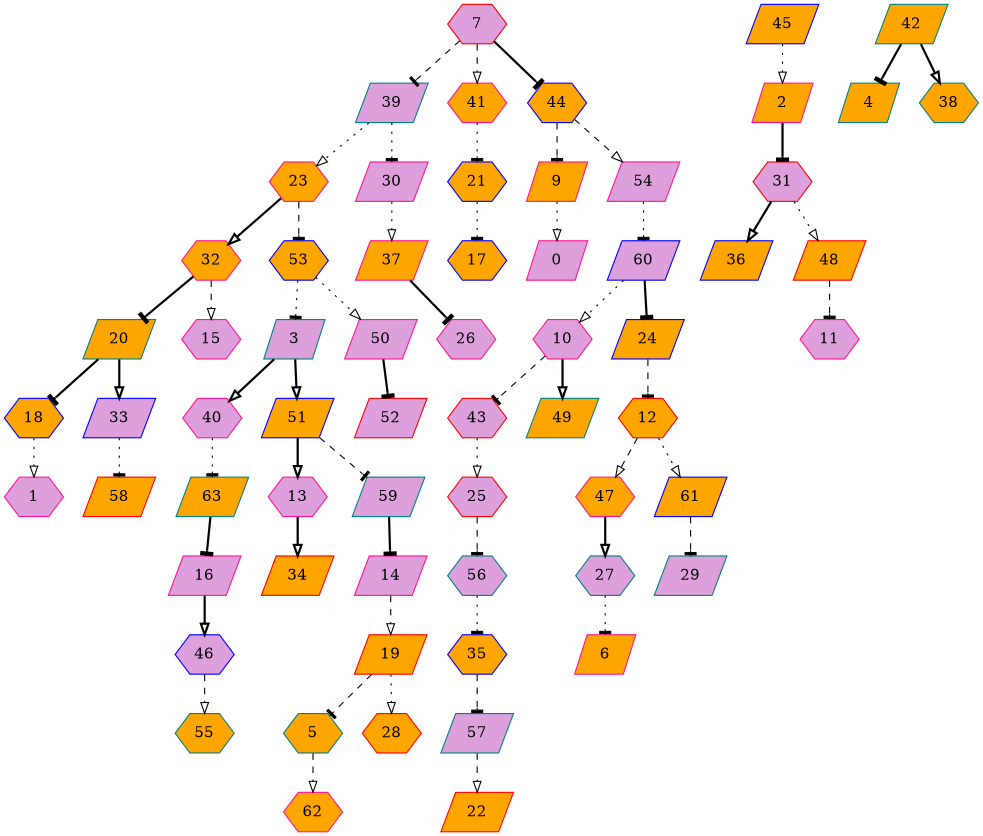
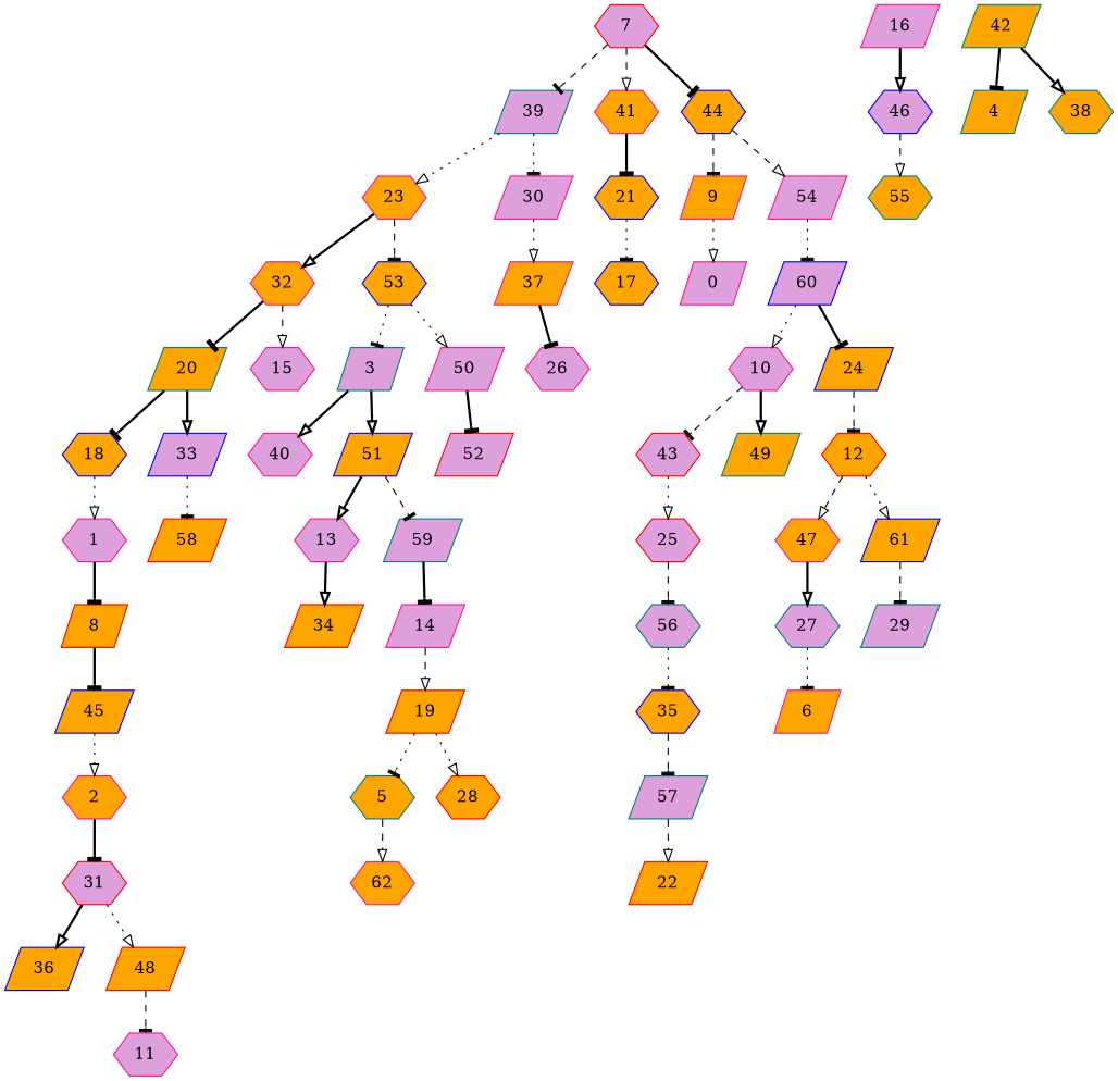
  strict digraph {
    node [color=deeppink fillcolor=orange shape=parallelogram style=filled]
    edge [arrowhead=tee style=bold]
    1 [fillcolor=plum shape=hexagon]
+   8 [color=red]
    45 [color=blue]
-   2
+   2 [shape=hexagon]
    31 [color=red fillcolor=plum shape=hexagon]
    36 [color=blue]
    48 [color=red]
    11 [fillcolor=plum shape=hexagon]
    3 [color=teal fillcolor=plum]
    40 [fillcolor=plum shape=hexagon]
    51 [color=blue]
-   63 [color=teal]
    13 [fillcolor=plum shape=hexagon]
    59 [color=teal fillcolor=plum]
    16 [fillcolor=plum]
    34 [color=red]
    14 [fillcolor=plum]
    5 [color=teal shape=hexagon]
    62 [shape=hexagon]
    7 [color=red fillcolor=plum shape=hexagon]
    39 [color=teal fillcolor=plum]
    41 [shape=hexagon]
    44 [color=blue shape=hexagon]
    23 [shape=hexagon]
    30 [fillcolor=plum]
    21 [color=blue shape=hexagon]
    9
    54 [fillcolor=plum]
    32 [shape=hexagon]
    53 [color=blue shape=hexagon]
    37
    17 [color=blue shape=hexagon]
    0 [fillcolor=plum]
    60 [color=blue fillcolor=plum]
    10 [fillcolor=plum shape=hexagon]
    43 [color=red fillcolor=plum shape=hexagon]
    49 [color=teal]
    25 [color=red fillcolor=plum shape=hexagon]
    56 [color=teal fillcolor=plum shape=hexagon]
    12 [color=red shape=hexagon]
    47 [shape=hexagon]
    61 [color=blue]
    27 [color=teal fillcolor=plum shape=hexagon]
    29 [color=teal fillcolor=plum]
    6
    19 [color=red]
    28 [color=red shape=hexagon]
    46 [color=blue fillcolor=plum shape=hexagon]
    55 [color=teal shape=hexagon]
    18 [color=blue shape=hexagon]
    20 [color=teal]
    33 [color=blue fillcolor=plum]
    58 [color=red]
    15 [fillcolor=plum shape=hexagon]
    50 [fillcolor=plum]
    52 [color=red fillcolor=plum]
    24 [color=blue]
    35 [color=blue shape=hexagon]
    57 [color=teal fillcolor=plum]
    26 [fillcolor=plum shape=hexagon]
    22 [color=red]
    42 [color=teal]
    4 [color=teal]
    38 [color=teal shape=hexagon]
+   1 -> 8
+   8 -> 45
    45 -> 2 [arrowhead=onormal style=dotted]
    2 -> 31
    31 -> 36 [arrowhead=onormal]
    31 -> 48 [arrowhead=onormal style=dotted]
    48 -> 11 [style=dashed]
    3 -> 40 [arrowhead=onormal]
    3 -> 51 [arrowhead=onormal]
-   40 -> 63 [style=dotted]
    51 -> 13 [arrowhead=onormal]
    51 -> 59 [style=dashed]
-   63 -> 16
    13 -> 34 [arrowhead=onormal]
    59 -> 14
    16 -> 46 [arrowhead=onormal]
    14 -> 19 [arrowhead=onormal style=dashed]
    5 -> 62 [arrowhead=onormal style=dashed]
    7 -> 39 [style=dashed]
    7 -> 41 [arrowhead=onormal style=dashed]
    7 -> 44
    39 -> 23 [arrowhead=onormal style=dotted]
    39 -> 30 [style=dotted]
-   41 -> 21 [style=dotted]
+   41 -> 21
    44 -> 9 [style=dashed]
    44 -> 54 [arrowhead=onormal style=dashed]
    23 -> 32 [arrowhead=onormal]
    23 -> 53 [style=dashed]
    30 -> 37 [arrowhead=onormal style=dotted]
    21 -> 17 [style=dotted]
    9 -> 0 [arrowhead=onormal style=dotted]
    54 -> 60 [style=dotted]
    32 -> 20
    32 -> 15 [arrowhead=onormal style=dashed]
    53 -> 3 [style=dotted]
    53 -> 50 [arrowhead=onormal style=dotted]
    37 -> 26
    60 -> 10 [arrowhead=onormal style=dotted]
    60 -> 24
    10 -> 43 [style=dashed]
    10 -> 49 [arrowhead=onormal]
    43 -> 25 [arrowhead=onormal style=dotted]
    25 -> 56 [style=dashed]
    56 -> 35 [style=dotted]
    12 -> 47 [arrowhead=onormal style=dashed]
    12 -> 61 [arrowhead=onormal style=dotted]
    47 -> 27 [arrowhead=onormal]
    61 -> 29 [style=dashed]
    27 -> 6 [style=dotted]
-   19 -> 5 [style=dashed]
+   19 -> 5 [style=dotted]
    19 -> 28 [arrowhead=onormal style=dotted]
    46 -> 55 [arrowhead=onormal style=dashed]
    18 -> 1 [arrowhead=onormal style=dotted]
    20 -> 18
    20 -> 33 [arrowhead=onormal]
    33 -> 58 [style=dotted]
    50 -> 52
    24 -> 12 [style=dashed]
    35 -> 57 [style=dashed]
    57 -> 22 [arrowhead=onormal style=dashed]
    42 -> 4
    42 -> 38 [arrowhead=onormal]
  }
